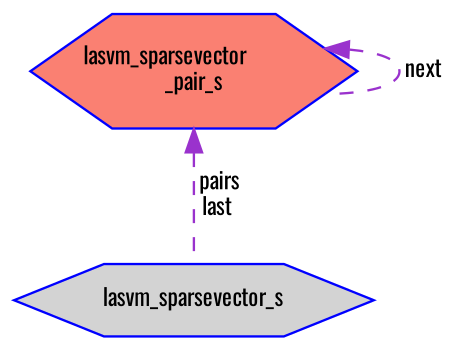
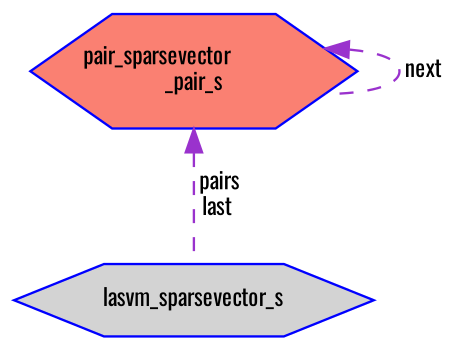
  digraph {
    fontname=Oswald
    node [color=blue fontname=Oswald fontsize=10 shape=hexagon style=filled]
    edge [color=darkorchid3 dir=back fontname=Oswald fontsize=10 labelfontname=Helvetica labelfontsize=10 style=dashed]
    n1 [fillcolor=lightgrey fontcolor=black height=0.2 label=lasvm_sparsevector_s width=0.4]
-   n2 [fillcolor=salmon height=0.2 label="lasvm_sparsevector\l_pair_s" width=0.4]
+   n2 [fillcolor=salmon height=0.2 label="pair_sparsevector\l_pair_s" width=0.4]
    n2 -> n1 [label=" pairs\nlast"]
    n2 -> n2 [label=" next"]
  }
